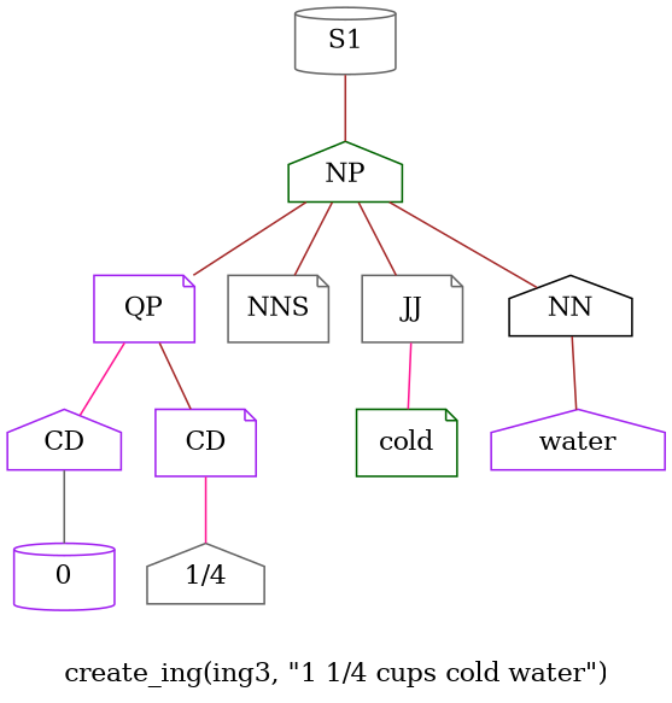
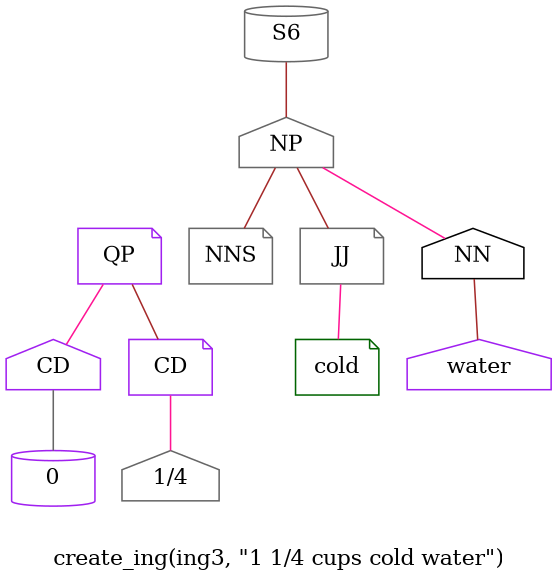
  graph {
    label="create_ing(ing3, \"1 1/4 cups cold water\")"
    node [color=purple shape=house]
    edge [color=brown]
-   n1 [color=gray40 label=S1 shape=cylinder]
-   n2 [color=darkgreen label=NP]
+   n1 [color=gray40 label=S6 shape=cylinder]
+   n2 [color=gray40 label=NP]
    n3 [label=QP shape=note]
    n4 [color=gray40 label=NNS shape=note]
    n5 [color=gray40 label=JJ shape=note]
    n6 [color=black label=NN]
    n7 [label=CD]
    n8 [label=CD shape=note]
    n9 [color=darkgreen label=cold shape=note]
    n10 [label=water]
    n11 [label=0 shape=cylinder]
    n12 [color=gray40 label="1/4"]
    n1 -- n2
-   n2 -- n3
    n2 -- n4
    n2 -- n5
-   n2 -- n6
+   n2 -- n6 [color=deeppink]
    n3 -- n7 [color=deeppink]
    n3 -- n8
    n5 -- n9 [color=deeppink]
    n6 -- n10
    n7 -- n11 [color=gray40]
    n8 -- n12 [color=deeppink]
  }
